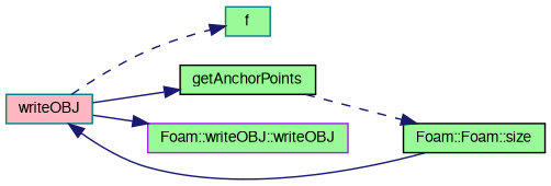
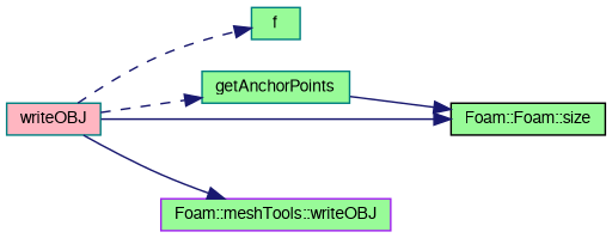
  digraph {
    rankdir=LR
    node [color=teal fillcolor=palegreen fontname=FreeSans fontsize=10 shape=record style=filled]
    edge [color=midnightblue fontname=FreeSans fontsize=10 labelfontname=FreeSans labelfontsize=10 style=solid]
    n1 [fillcolor=lightpink fontcolor=black height=0.2 label=writeOBJ width=0.4]
    n2 [height=0.2 label=f width=0.4]
-   n3 [color=black height=0.2 label=getAnchorPoints width=0.4]
+   n3 [height=0.2 label=getAnchorPoints width=0.4]
    n4 [color=black height=0.2 label="Foam::Foam::size" width=0.4]
-   n5 [color=purple height=0.2 label="Foam::writeOBJ::writeOBJ" width=0.4]
+   n5 [color=purple height=0.2 label="Foam::meshTools::writeOBJ" width=0.4]
    n1 -> n2 [style=dashed]
-   n1 -> n3
-   n4 -> n1
+   n1 -> n3 [style=dashed]
+   n1 -> n4
    n1 -> n5
-   n3 -> n4 [style=dashed]
+   n3 -> n4
  }
